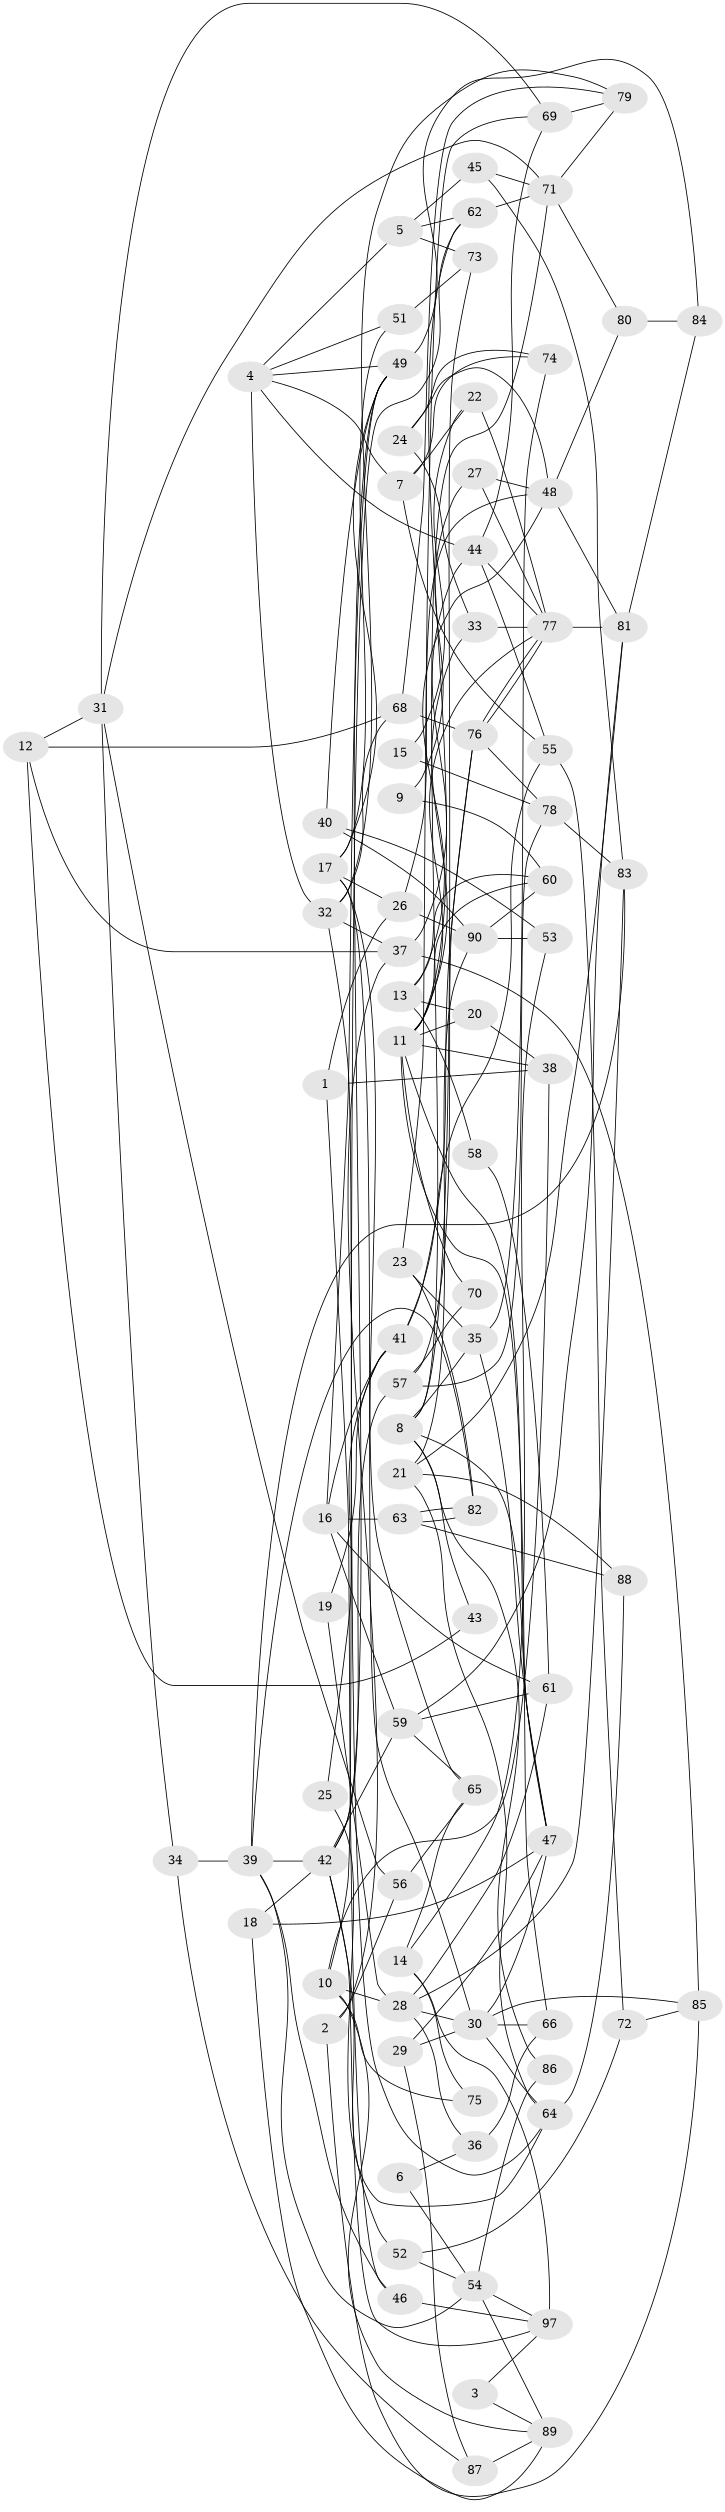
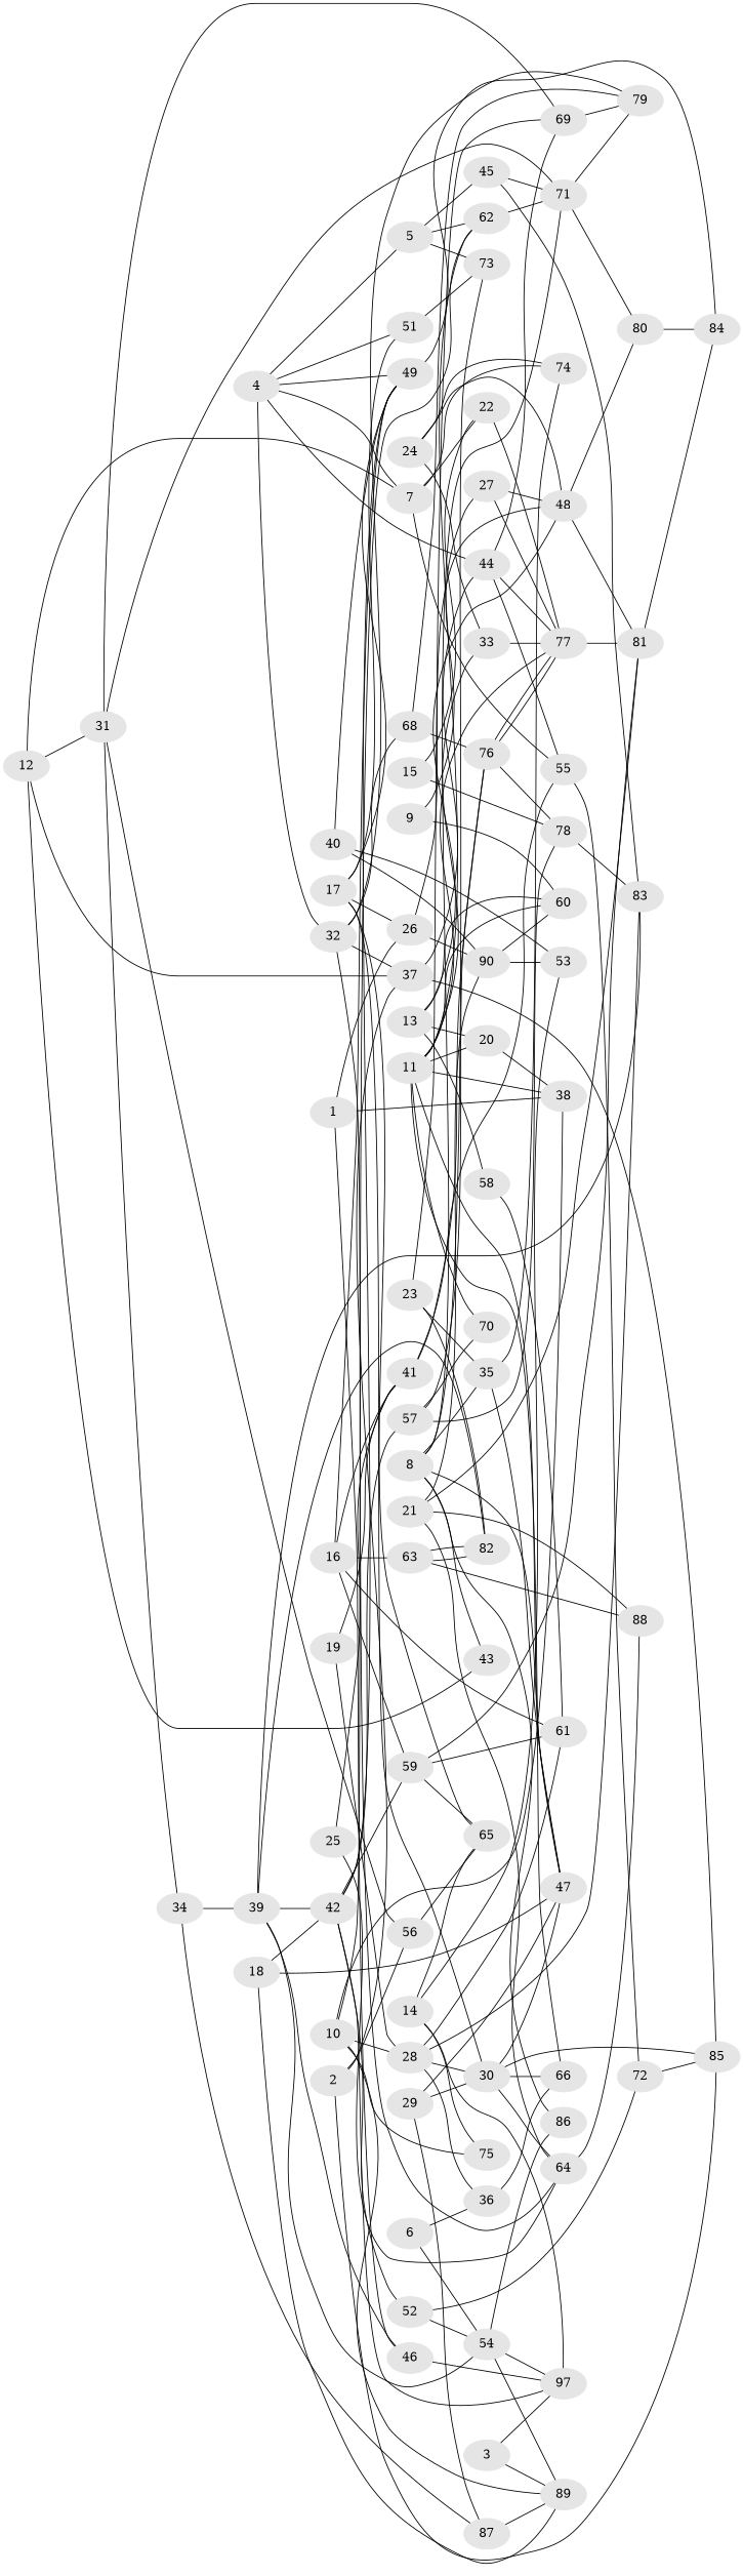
  graph {
    rankdir=LR
    node [color=gray90 style=filled]
    1
    26
    38
    46
    48
    n6 [label=90]
    n7 [label=97]
    2
    37
    56
    85
    44
    65
    3
    89
    4
    5
    7
    32
    49
    51
    45
    62
    73
    22
    55
    74
    68
    64
    79
    77
    69
    84
    71
    83
    6
    36
    54
    66
    86
    72
    8
    35
    43
    47
    80
    9
    27
    60
    10
    28
    75
    61
    30
    11
    20
    33
    70
    81
    12
    31
    34
    76
    13
    58
    14
    53
    15
    78
    16
    41
    59
    63
    88
    82
    17
    18
    42
    52
    57
    19
    21
    23
    24
    25
    29
    87
    39
    40
    1 -- 26
    1 -- 38
    1 -- 46
    26 -- 48
    26 -- n6
    46 -- n7
    48 -- 80
    48 -- 81
    n6 -- 60
    n6 -- 53
    2 -- 37
    2 -- 56
    2 -- 85
    37 -- 85
    37 -- 44
    56 -- 65
    44 -- 55
    44 -- 77
    44 -- 69
    3 -- n7
    3 -- 89
    4 -- 44
    4 -- 5
    4 -- 7
    4 -- 32
    4 -- 49
    4 -- 51
    5 -- 45
    5 -- 62
    5 -- 73
    7 -- 22
    7 -- 55
    7 -- 74
    32 -- 37
    32 -- 68
    32 -- 64
    32 -- 79
    49 -- 84
    51 -- 73
    45 -- 71
    45 -- 83
    62 -- 71
    22 -- 77
    55 -- 72
    68 -- 79
    68 -- 76
    64 -- 88
    77 -- 81
    69 -- 79
    71 -- 79
    71 -- 80
    6 -- 36
    6 -- 54
    36 -- 66
    54 -- n7
    54 -- 89
    54 -- 86
    72 -- 85
    8 -- 73
    8 -- 71
    8 -- 86
    8 -- 35
    8 -- 43
    8 -- 47
    35 -- 74
    35 -- 47
    80 -- 84
    9 -- 27
    9 -- 60
    27 -- 48
    27 -- 77
    10 -- 38
    10 -- 89
    10 -- 62
    10 -- 28
    10 -- 75
    28 -- 83
    28 -- 36
    28 -- 61
    28 -- 30
    30 -- 85
    30 -- 64
    30 -- 66
    30 -- 47
    11 -- 38
    11 -- 62
    11 -- 77
    11 -- 66
    11 -- 47
    11 -- 60
    11 -- 20
    11 -- 33
    11 -- 70
    20 -- 38
    33 -- 77
    81 -- 84
    12 -- 37
-   12 -- 68
+   12 -- 7
    12 -- 43
    12 -- 31
    31 -- 56
    31 -- 69
    31 -- 71
    31 -- 34
    34 -- 87
    34 -- 39
    76 -- 77
    76 -- 77
    76 -- 78
    13 -- 48
    13 -- 60
    13 -- 20
    13 -- 58
    58 -- 61
    14 -- n7
    14 -- 65
    14 -- 75
    14 -- 53
    15 -- 22
    15 -- 78
    78 -- 83
    16 -- 49
    16 -- 61
    16 -- 41
    16 -- 59
    16 -- 63
    41 -- 55
    41 -- 76
    59 -- 65
    59 -- 61
    59 -- 81
    63 -- 88
    63 -- 82
    63 -- 82
    17 -- 26
    17 -- 65
    17 -- 49
    17 -- 51
    17 -- 30
    18 -- 89
    18 -- 47
    18 -- 42
    42 -- n7
    42 -- 49
    42 -- 59
    42 -- 52
    42 -- 57
    52 -- 54
    52 -- 72
    57 -- 70
    57 -- 76
    57 -- 78
    19 -- 28
    19 -- 41
    21 -- n6
    21 -- 64
    21 -- 81
    21 -- 88
    23 -- 69
    23 -- 35
    23 -- 82
    24 -- 48
    24 -- 74
    24 -- 33
    25 -- 64
    25 -- 41
    29 -- 47
    29 -- 30
    29 -- 87
    87 -- 89
    39 -- 46
    39 -- 83
    39 -- 54
    39 -- 82
    39 -- 42
    40 -- n6
    40 -- 49
    40 -- 53
  }
